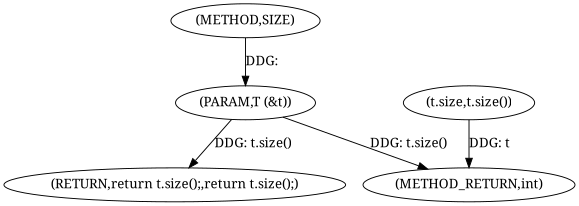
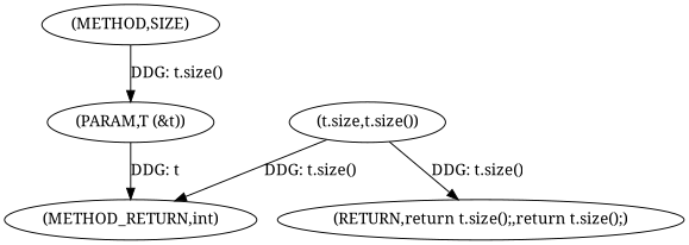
  digraph {
    fontname="Noto Serif"
    node [fontname="Noto Serif"]
    edge [fontname="Noto Serif"]
    n1 [label="(METHOD,SIZE)"]
    n2 [label="(PARAM,T (&t))"]
    n3 [label="(METHOD_RETURN,int)"]
    n4 [label="(t.size,t.size())"]
    n5 [label="(RETURN,return t.size();,return t.size();)"]
-   n1 -> n2 [label="DDG: "]
-   n2 -> n3 [label="DDG: t.size()"]
-   n4 -> n3 [label="DDG: t"]
-   n2 -> n5 [label="DDG: t.size()"]
+   n1 -> n2 [label="DDG: t.size()"]
+   n2 -> n3 [label="DDG: t"]
+   n4 -> n3 [label="DDG: t.size()"]
+   n4 -> n5 [label="DDG: t.size()"]
  }
